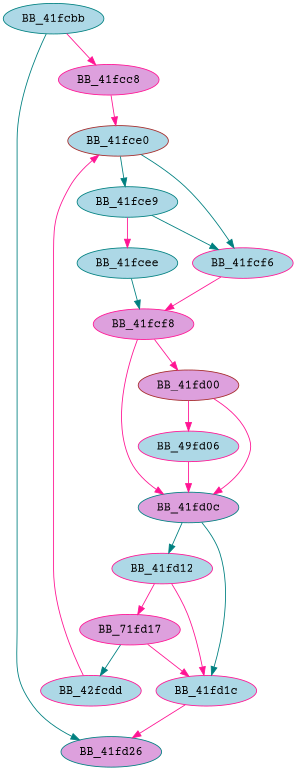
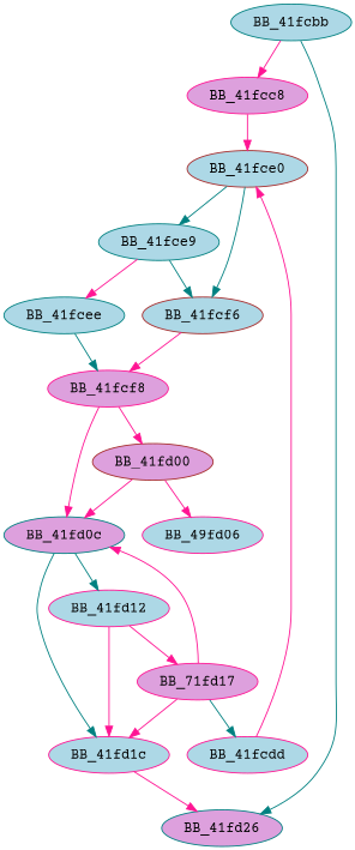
  digraph {
    fontname="Courier Prime"
    node [color=deeppink fillcolor=lightblue fontname="Courier Prime" style=filled]
    edge [color=deeppink fontname="Courier Prime"]
    BB_41fcbb [color=teal]
    BB_41fcc8 [fillcolor=plum]
    BB_41fd26 [color=teal fillcolor=plum]
    BB_41fce0 [color=brown]
    BB_41fce9 [color=teal]
-   BB_41fcf6
+   BB_41fcf6 [color=brown]
    BB_41fcee [color=teal]
    BB_41fcf8 [fillcolor=plum]
-   BB_41fcdd [label=BB_42fcdd]
+   BB_41fcdd
    BB_41fd00 [color=brown fillcolor=plum]
    BB_41fd0c [color=teal fillcolor=plum]
    n12 [label=BB_49fd06]
    BB_41fd12
    BB_41fd1c
    n15 [fillcolor=plum label=BB_71fd17]
    BB_41fcbb -> BB_41fcc8
    BB_41fcbb -> BB_41fd26 [color=teal]
    BB_41fcc8 -> BB_41fce0
    BB_41fce0 -> BB_41fce9 [color=teal]
    BB_41fce0 -> BB_41fcf6 [color=teal]
    BB_41fce9 -> BB_41fcf6 [color=teal]
    BB_41fce9 -> BB_41fcee
    BB_41fcf6 -> BB_41fcf8
    BB_41fcee -> BB_41fcf8 [color=teal]
    BB_41fcf8 -> BB_41fd00
    BB_41fcf8 -> BB_41fd0c
    BB_41fcdd -> BB_41fce0
    BB_41fd00 -> BB_41fd0c
    BB_41fd00 -> n12
    BB_41fd0c -> BB_41fd12 [color=teal]
    BB_41fd0c -> BB_41fd1c [color=teal]
-   n12 -> BB_41fd0c
+   n15 -> BB_41fd0c
    BB_41fd12 -> BB_41fd1c
    BB_41fd12 -> n15
    BB_41fd1c -> BB_41fd26
    n15 -> BB_41fcdd [color=teal]
    n15 -> BB_41fd1c
  }
